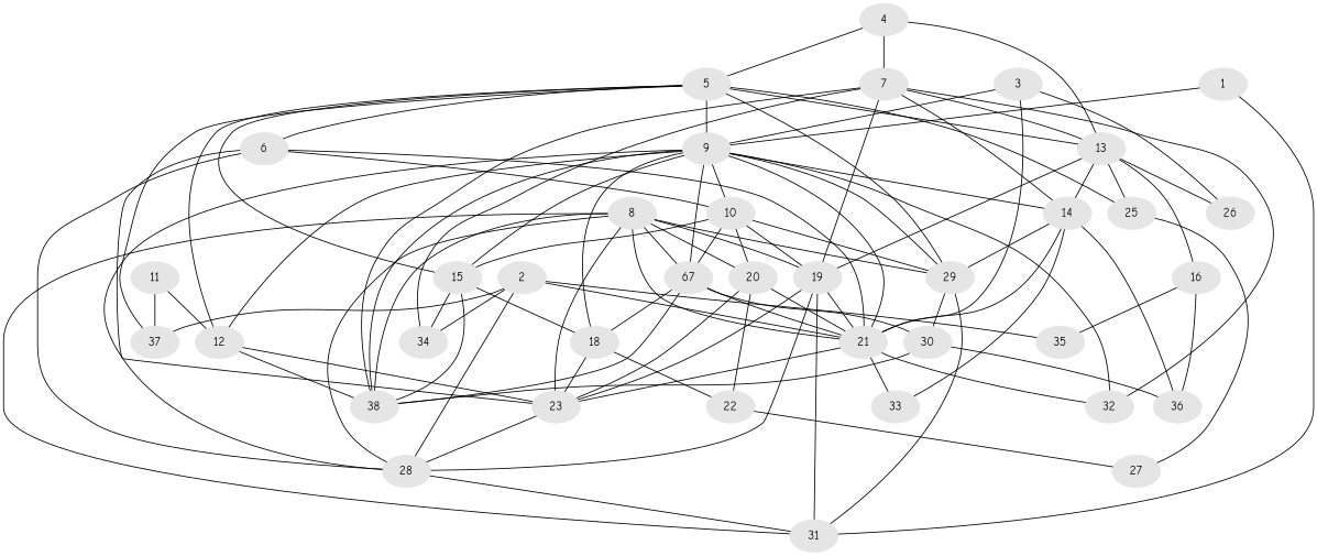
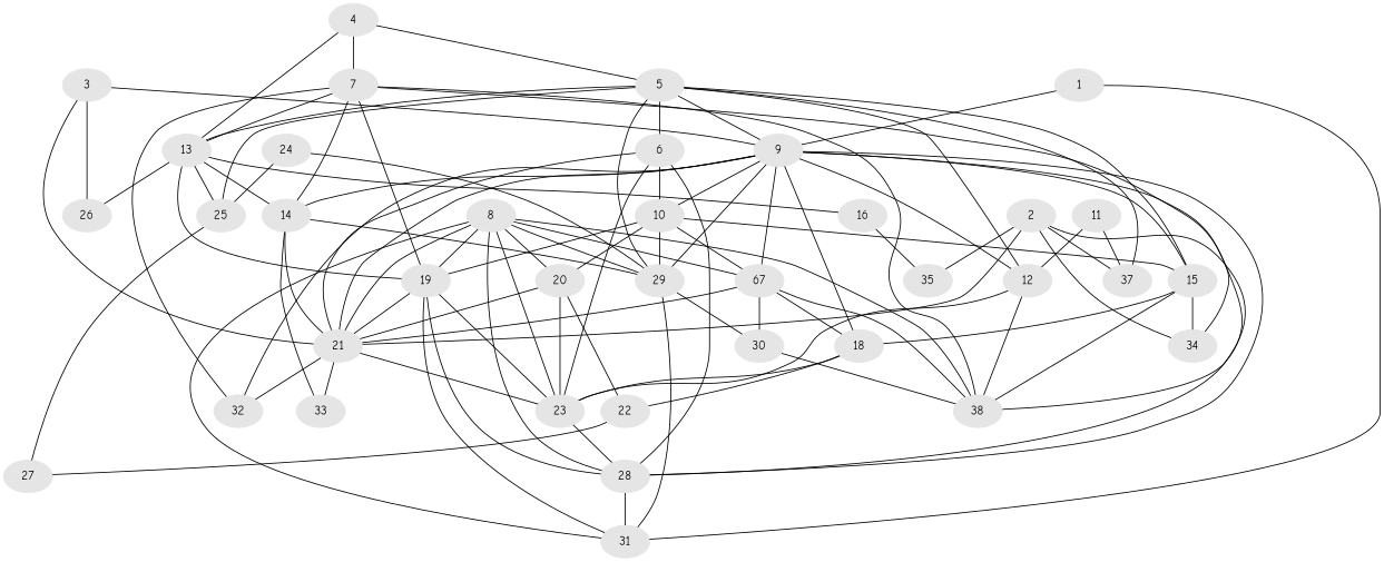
  graph {
    fontname="Comic Neue"
    node [color=gray90 fontname="Comic Neue" style=filled]
    edge [fontname="Comic Neue" weight=1.0]
    1
    9
    31
    21
    28
    12
    15
    29
    10
    14
    32
    38
    n13 [label=67]
    18
    2
    34
    35
    37
    23
    33
    3
    26
    4
    5
    7
    13
    6
    25
    19
    16
    27
    30
    20
-   36
    8
    22
    11
+   24
    1 -- 9
    1 -- 31
    9 -- 21
    9 -- 28
    9 -- 12 [weight=2.0]
    9 -- 15
    9 -- 29
    9 -- 10
    9 -- 14
    9 -- 32
    9 -- 38
    9 -- n13
    9 -- 18
    21 -- 32
    21 -- 23
    21 -- 33
    28 -- 31
    12 -- 38
    12 -- 23
    15 -- 38
    15 -- 18
    15 -- 34
    29 -- 31
    29 -- 30
    10 -- 15 [weight=3.0]
    10 -- 29
    10 -- n13
    10 -- 19
    10 -- 20
    14 -- 21
    14 -- 29
    14 -- 33
-   14 -- 36
    n13 -- 21
    n13 -- 38
    n13 -- 18
    n13 -- 30
    18 -- 23
    18 -- 22
    2 -- 21
    2 -- 28
    2 -- 34
    2 -- 35
    2 -- 37
    23 -- 28
    3 -- 9
    3 -- 21
    3 -- 26
    4 -- 5
    4 -- 7
    4 -- 13
    5 -- 9
    5 -- 12
    5 -- 15
    5 -- 29
    5 -- 37
    5 -- 13
    5 -- 6
    5 -- 25
    7 -- 14
    7 -- 32
    7 -- 38
    7 -- 34
    7 -- 13
    7 -- 19
    13 -- 14
    13 -- 26
    13 -- 25
    13 -- 19 [weight=2.0]
    13 -- 16
    6 -- 21
    6 -- 28 [weight=2.0]
    6 -- 10
    6 -- 23 [weight=2.0]
    25 -- 27
    19 -- 31
    19 -- 21
    19 -- 28
    19 -- 23
    16 -- 35
-   16 -- 36
    30 -- 38
-   30 -- 36
    20 -- 21
    20 -- 23
    20 -- 22
    8 -- 31
    8 -- 21 [weight=2.0]
    8 -- 28
    8 -- 29
    8 -- 38
    8 -- n13 [weight=2.0]
    8 -- 23
    8 -- 19
    8 -- 20
    22 -- 27
    11 -- 12
    11 -- 37
+   24 -- 29
+   24 -- 25
  }
